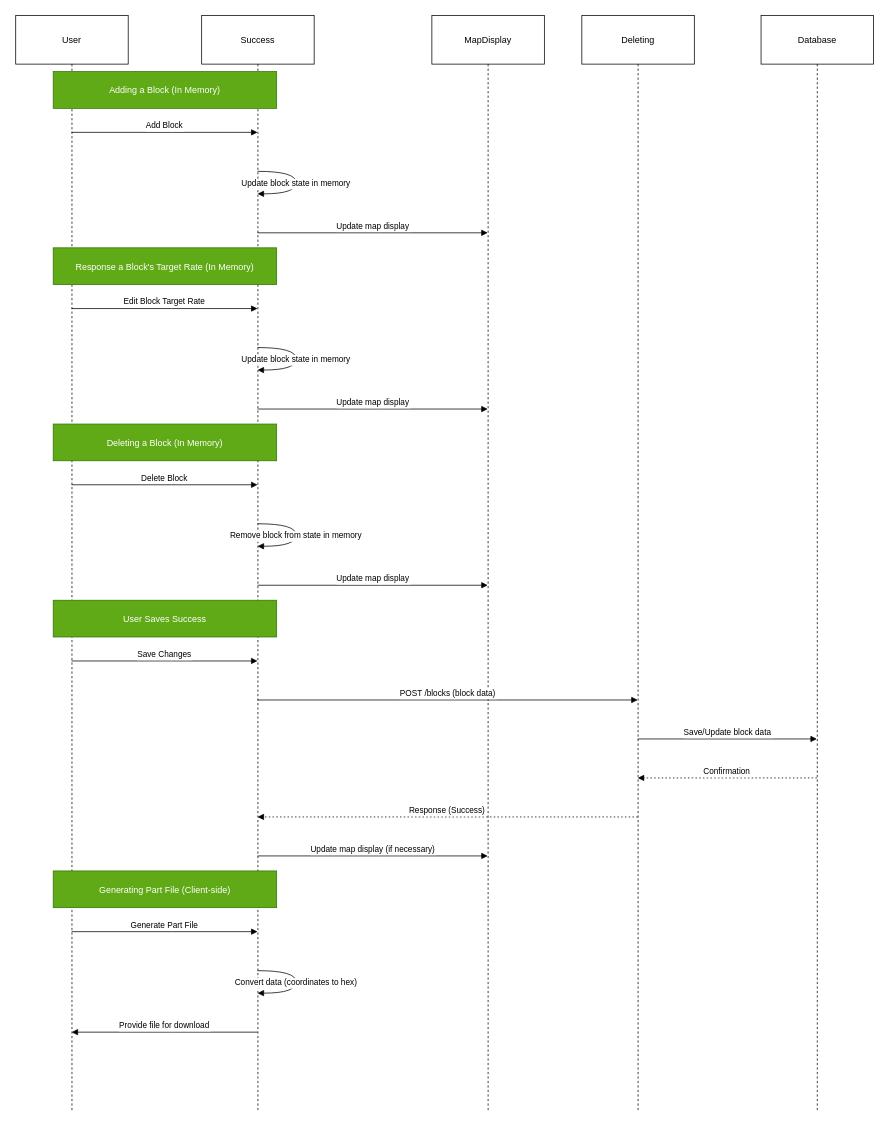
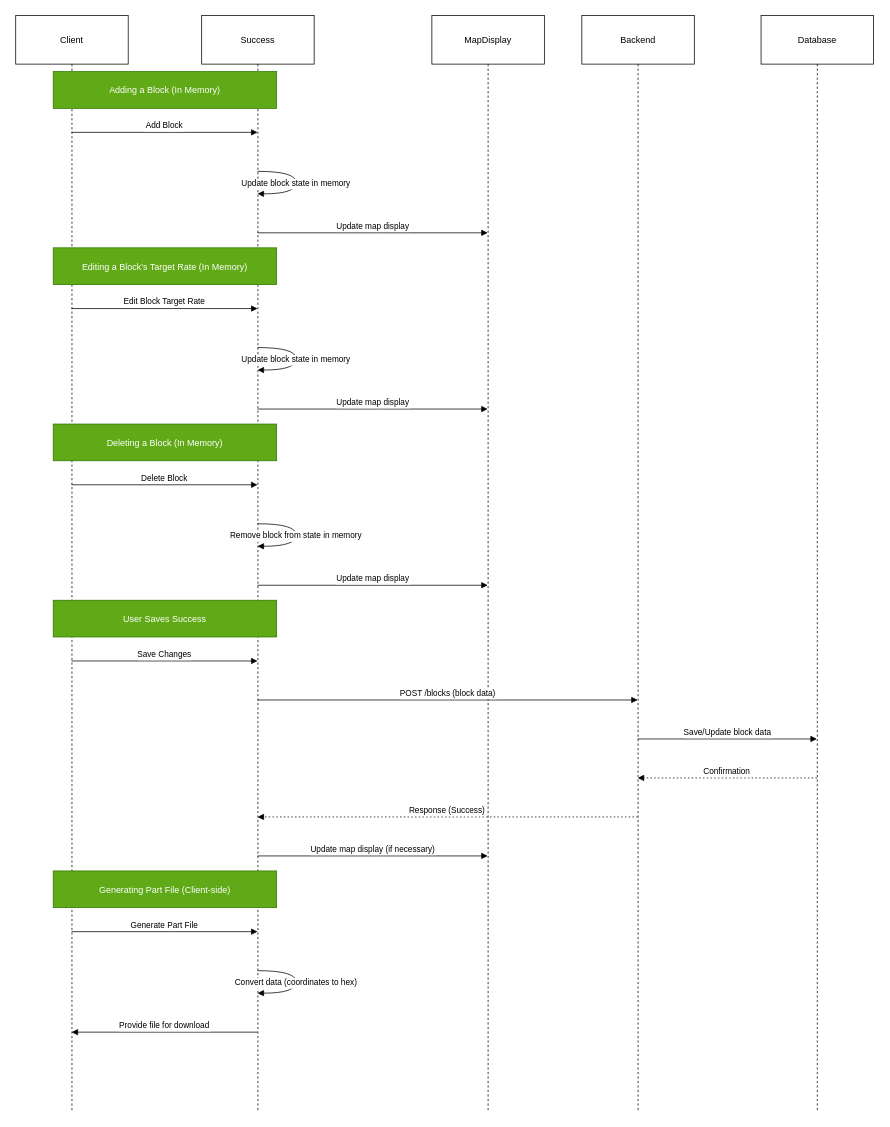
  <mxCell id="0" />
  <mxCell id="1" parent="0" />
  <mxCell id="2" value="" style="group" parent="1" vertex="1" connectable="0"><mxGeometry x="20" y="20" width="1144" height="1461" as="geometry" /></mxCell>
- <mxCell id="3" value="User" style="shape=umlLifeline;perimeter=lifelinePerimeter;whiteSpace=wrap;container=1;dropTarget=0;collapsible=0;recursiveResize=0;outlineConnect=0;portConstraint=eastwest;newEdgeStyle={&quot;edgeStyle&quot;:&quot;elbowEdgeStyle&quot;,&quot;elbow&quot;:&quot;vertical&quot;,&quot;curved&quot;:0,&quot;rounded&quot;:0};size=65;" parent="2" vertex="1"><mxGeometry width="150" height="1461" as="geometry" /></mxCell>
+ <mxCell id="3" value="Client" style="shape=umlLifeline;perimeter=lifelinePerimeter;whiteSpace=wrap;container=1;dropTarget=0;collapsible=0;recursiveResize=0;outlineConnect=0;portConstraint=eastwest;newEdgeStyle={&quot;edgeStyle&quot;:&quot;elbowEdgeStyle&quot;,&quot;elbow&quot;:&quot;vertical&quot;,&quot;curved&quot;:0,&quot;rounded&quot;:0};size=65;" parent="2" vertex="1"><mxGeometry width="150" height="1461" as="geometry" /></mxCell>
  <mxCell id="4" value="Success" style="shape=umlLifeline;perimeter=lifelinePerimeter;whiteSpace=wrap;container=1;dropTarget=0;collapsible=0;recursiveResize=0;outlineConnect=0;portConstraint=eastwest;newEdgeStyle={&quot;edgeStyle&quot;:&quot;elbowEdgeStyle&quot;,&quot;elbow&quot;:&quot;vertical&quot;,&quot;curved&quot;:0,&quot;rounded&quot;:0};size=65;" parent="2" vertex="1"><mxGeometry x="248" width="150" height="1461" as="geometry" /></mxCell>
  <mxCell id="5" value="MapDisplay" style="shape=umlLifeline;perimeter=lifelinePerimeter;whiteSpace=wrap;container=1;dropTarget=0;collapsible=0;recursiveResize=0;outlineConnect=0;portConstraint=eastwest;newEdgeStyle={&quot;edgeStyle&quot;:&quot;elbowEdgeStyle&quot;,&quot;elbow&quot;:&quot;vertical&quot;,&quot;curved&quot;:0,&quot;rounded&quot;:0};size=65;" parent="2" vertex="1"><mxGeometry x="555" width="150" height="1461" as="geometry" /></mxCell>
- <mxCell id="6" value="Deleting" style="shape=umlLifeline;perimeter=lifelinePerimeter;whiteSpace=wrap;container=1;dropTarget=0;collapsible=0;recursiveResize=0;outlineConnect=0;portConstraint=eastwest;newEdgeStyle={&quot;edgeStyle&quot;:&quot;elbowEdgeStyle&quot;,&quot;elbow&quot;:&quot;vertical&quot;,&quot;curved&quot;:0,&quot;rounded&quot;:0};size=65;" parent="2" vertex="1"><mxGeometry x="755" width="150" height="1461" as="geometry" /></mxCell>
+ <mxCell id="6" value="Backend" style="shape=umlLifeline;perimeter=lifelinePerimeter;whiteSpace=wrap;container=1;dropTarget=0;collapsible=0;recursiveResize=0;outlineConnect=0;portConstraint=eastwest;newEdgeStyle={&quot;edgeStyle&quot;:&quot;elbowEdgeStyle&quot;,&quot;elbow&quot;:&quot;vertical&quot;,&quot;curved&quot;:0,&quot;rounded&quot;:0};size=65;" parent="2" vertex="1"><mxGeometry x="755" width="150" height="1461" as="geometry" /></mxCell>
  <mxCell id="7" value="Database" style="shape=umlLifeline;perimeter=lifelinePerimeter;whiteSpace=wrap;container=1;dropTarget=0;collapsible=0;recursiveResize=0;outlineConnect=0;portConstraint=eastwest;newEdgeStyle={&quot;edgeStyle&quot;:&quot;elbowEdgeStyle&quot;,&quot;elbow&quot;:&quot;vertical&quot;,&quot;curved&quot;:0,&quot;rounded&quot;:0};size=65;" parent="2" vertex="1"><mxGeometry x="994" width="150" height="1461" as="geometry" /></mxCell>
  <mxCell id="8" value="Add Block" style="verticalAlign=bottom;edgeStyle=elbowEdgeStyle;elbow=vertical;curved=0;rounded=0;endArrow=block;" parent="2" source="3" target="4" edge="1"><mxGeometry relative="1" as="geometry"><Array as="points"><mxPoint x="208" y="156" /></Array></mxGeometry></mxCell>
  <mxCell id="9" value="Update block state in memory" style="curved=1;endArrow=block;rounded=0;" parent="2" source="4" target="4" edge="1"><mxGeometry relative="1" as="geometry"><Array as="points"><mxPoint x="374" y="208" /><mxPoint x="374" y="238" /></Array></mxGeometry></mxCell>
  <mxCell id="10" value="Update map display" style="verticalAlign=bottom;edgeStyle=elbowEdgeStyle;elbow=vertical;curved=0;rounded=0;endArrow=block;" parent="2" source="4" target="5" edge="1"><mxGeometry relative="1" as="geometry"><Array as="points"><mxPoint x="485" y="290" /></Array></mxGeometry></mxCell>
  <mxCell id="11" value="Edit Block Target Rate" style="verticalAlign=bottom;edgeStyle=elbowEdgeStyle;elbow=vertical;curved=0;rounded=0;endArrow=block;" parent="2" source="3" target="4" edge="1"><mxGeometry relative="1" as="geometry"><Array as="points"><mxPoint x="208" y="391" /></Array></mxGeometry></mxCell>
  <mxCell id="12" value="Update block state in memory" style="curved=1;endArrow=block;rounded=0;" parent="2" source="4" target="4" edge="1"><mxGeometry relative="1" as="geometry"><Array as="points"><mxPoint x="374" y="443" /><mxPoint x="374" y="473" /></Array></mxGeometry></mxCell>
  <mxCell id="13" value="Update map display" style="verticalAlign=bottom;edgeStyle=elbowEdgeStyle;elbow=vertical;curved=0;rounded=0;endArrow=block;" parent="2" source="4" target="5" edge="1"><mxGeometry relative="1" as="geometry"><Array as="points"><mxPoint x="485" y="525" /></Array></mxGeometry></mxCell>
  <mxCell id="14" value="Delete Block" style="verticalAlign=bottom;edgeStyle=elbowEdgeStyle;elbow=vertical;curved=0;rounded=0;endArrow=block;" parent="2" source="3" target="4" edge="1"><mxGeometry relative="1" as="geometry"><Array as="points"><mxPoint x="208" y="626" /></Array></mxGeometry></mxCell>
  <mxCell id="15" value="Remove block from state in memory" style="curved=1;endArrow=block;rounded=0;" parent="2" source="4" target="4" edge="1"><mxGeometry relative="1" as="geometry"><Array as="points"><mxPoint x="374" y="678" /><mxPoint x="374" y="708" /></Array></mxGeometry></mxCell>
  <mxCell id="16" value="Update map display" style="verticalAlign=bottom;edgeStyle=elbowEdgeStyle;elbow=vertical;curved=0;rounded=0;endArrow=block;" parent="2" source="4" target="5" edge="1"><mxGeometry relative="1" as="geometry"><Array as="points"><mxPoint x="485" y="760" /></Array></mxGeometry></mxCell>
  <mxCell id="17" value="Save Changes" style="verticalAlign=bottom;edgeStyle=elbowEdgeStyle;elbow=vertical;curved=0;rounded=0;endArrow=block;" parent="2" source="3" target="4" edge="1"><mxGeometry relative="1" as="geometry"><Array as="points"><mxPoint x="208" y="861" /></Array></mxGeometry></mxCell>
  <mxCell id="18" value="POST /blocks (block data)" style="verticalAlign=bottom;edgeStyle=elbowEdgeStyle;elbow=vertical;curved=0;rounded=0;endArrow=block;" parent="2" source="4" target="6" edge="1"><mxGeometry relative="1" as="geometry"><Array as="points"><mxPoint x="585" y="913" /></Array></mxGeometry></mxCell>
  <mxCell id="19" value="Save/Update block data" style="verticalAlign=bottom;edgeStyle=elbowEdgeStyle;elbow=vertical;curved=0;rounded=0;endArrow=block;" parent="2" source="6" target="7" edge="1"><mxGeometry relative="1" as="geometry"><Array as="points"><mxPoint x="958" y="965" /></Array></mxGeometry></mxCell>
  <mxCell id="20" value="Confirmation" style="verticalAlign=bottom;edgeStyle=elbowEdgeStyle;elbow=vertical;curved=0;rounded=0;dashed=1;dashPattern=2 3;endArrow=block;" parent="2" source="7" target="6" edge="1"><mxGeometry relative="1" as="geometry"><Array as="points"><mxPoint x="961" y="1017" /></Array></mxGeometry></mxCell>
  <mxCell id="21" value="Response (Success)" style="verticalAlign=bottom;edgeStyle=elbowEdgeStyle;elbow=vertical;curved=0;rounded=0;dashed=1;dashPattern=2 3;endArrow=block;" parent="2" source="6" target="4" edge="1"><mxGeometry relative="1" as="geometry"><Array as="points"><mxPoint x="588" y="1069" /></Array></mxGeometry></mxCell>
  <mxCell id="22" value="Update map display (if necessary)" style="verticalAlign=bottom;edgeStyle=elbowEdgeStyle;elbow=vertical;curved=0;rounded=0;endArrow=block;" parent="2" source="4" target="5" edge="1"><mxGeometry relative="1" as="geometry"><Array as="points"><mxPoint x="485" y="1121" /></Array></mxGeometry></mxCell>
  <mxCell id="23" value="Generate Part File" style="verticalAlign=bottom;edgeStyle=elbowEdgeStyle;elbow=vertical;curved=0;rounded=0;endArrow=block;" parent="2" source="3" target="4" edge="1"><mxGeometry relative="1" as="geometry"><Array as="points"><mxPoint x="208" y="1222" /></Array></mxGeometry></mxCell>
  <mxCell id="24" value="Convert data (coordinates to hex)" style="curved=1;endArrow=block;rounded=0;" parent="2" source="4" target="4" edge="1"><mxGeometry relative="1" as="geometry"><Array as="points"><mxPoint x="374" y="1274" /><mxPoint x="374" y="1304" /></Array></mxGeometry></mxCell>
  <mxCell id="25" value="Provide file for download" style="verticalAlign=bottom;edgeStyle=elbowEdgeStyle;elbow=vertical;curved=0;rounded=0;endArrow=block;" parent="2" source="4" target="3" edge="1"><mxGeometry relative="1" as="geometry"><Array as="points"><mxPoint x="211" y="1356" /></Array></mxGeometry></mxCell>
  <mxCell id="26" value="Adding a Block (In Memory)" style="fillColor=#60a917;strokeColor=#2D7600;fontColor=#ffffff;" parent="2" vertex="1"><mxGeometry x="50" y="75" width="298" height="49" as="geometry" /></mxCell>
- <mxCell id="27" value="Response a Block's Target Rate (In Memory)" style="fillColor=#60a917;strokeColor=#2D7600;fontColor=#ffffff;" parent="2" vertex="1"><mxGeometry x="50" y="310" width="298" height="49" as="geometry" /></mxCell>
+ <mxCell id="27" value="Editing a Block's Target Rate (In Memory)" style="fillColor=#60a917;strokeColor=#2D7600;fontColor=#ffffff;" parent="2" vertex="1"><mxGeometry x="50" y="310" width="298" height="49" as="geometry" /></mxCell>
  <mxCell id="28" value="Deleting a Block (In Memory)" style="fillColor=#60a917;strokeColor=#2D7600;fontColor=#ffffff;" parent="2" vertex="1"><mxGeometry x="50" y="545" width="298" height="49" as="geometry" /></mxCell>
  <mxCell id="29" value="User Saves Success" style="fillColor=#60a917;strokeColor=#2D7600;fontColor=#ffffff;" parent="2" vertex="1"><mxGeometry x="50" y="780" width="298" height="49" as="geometry" /></mxCell>
  <mxCell id="30" value="Generating Part File (Client-side)" style="fillColor=#60a917;strokeColor=#2D7600;fontColor=#ffffff;" parent="2" vertex="1"><mxGeometry x="50" y="1141" width="298" height="49" as="geometry" /></mxCell>
